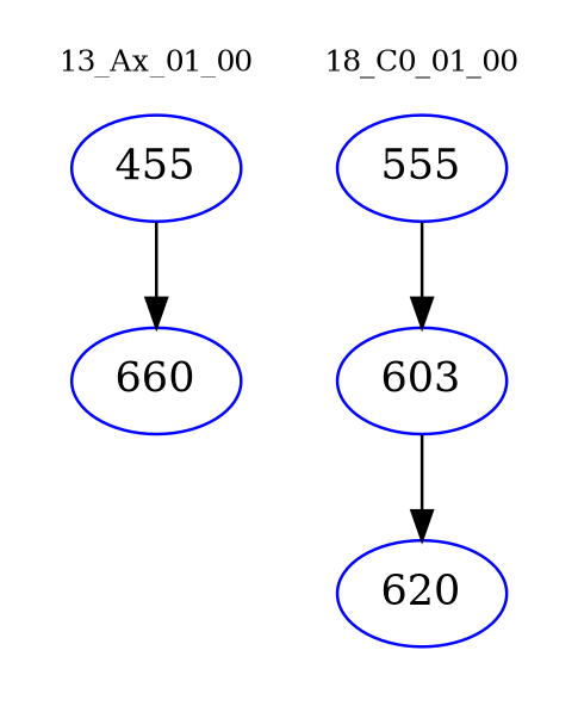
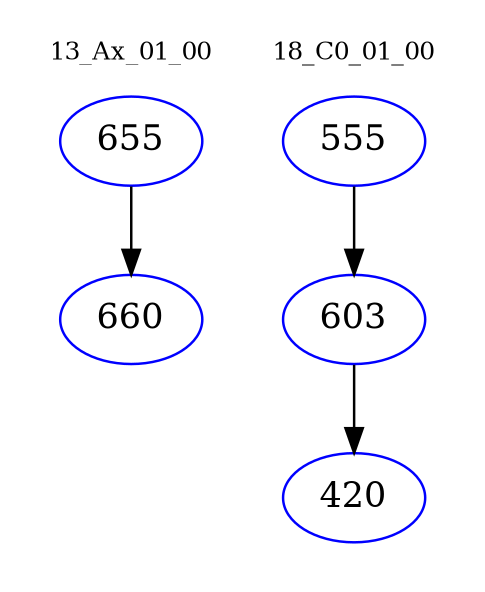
  digraph {
    node [color=blue]
    edge [color=black]
-   n1 [label=455]
+   n1 [label=655]
    n2 [label=660]
    n3 [label=603]
    n4 [label=555]
-   n5 [label=620]
+   n5 [label=420]
    subgraph cluster_1 {
      color=white
      fontsize=10
      label="13_Ax_01_00"
      n1
      n2
    }
    subgraph cluster_2 {
      color=white
      fontsize=10
      label="18_C0_01_00"
      n3
      n4
      n5
    }
    n1 -> n2
    n3 -> n5
    n4 -> n3
  }
